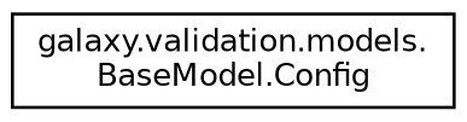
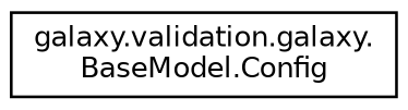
  digraph {
    rankdir=LR
-   n1 [color=black fillcolor=white fontname=Helvetica fontsize=10 height=0.2 label="galaxy.validation.models.\lBaseModel.Config" shape=record style=filled width=0.4]
+   n1 [color=black fillcolor=white fontname=Helvetica fontsize=10 height=0.2 label="galaxy.validation.galaxy.\lBaseModel.Config" shape=record style=filled width=0.4]
  }
